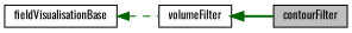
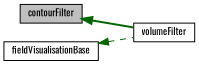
  digraph {
    fontname=Oswald
    rankdir=LR
    node [color=black fontname=Oswald fontsize=10 shape=record]
    edge [color=darkgreen dir=back fontname=Oswald fontsize=10 labelfontname=Helvetica labelfontsize=10]
    n1 [fillcolor=grey75 fontcolor=black height=0.2 label=contourFilter style=filled width=0.4]
    n2 [height=0.2 label=volumeFilter width=0.4]
    n3 [height=0.2 label=fieldVisualisationBase width=0.4]
-   n2 -> n1 [style=bold]
+   n1 -> n2 [style=bold]
    n3 -> n2 [style=dashed]
  }
